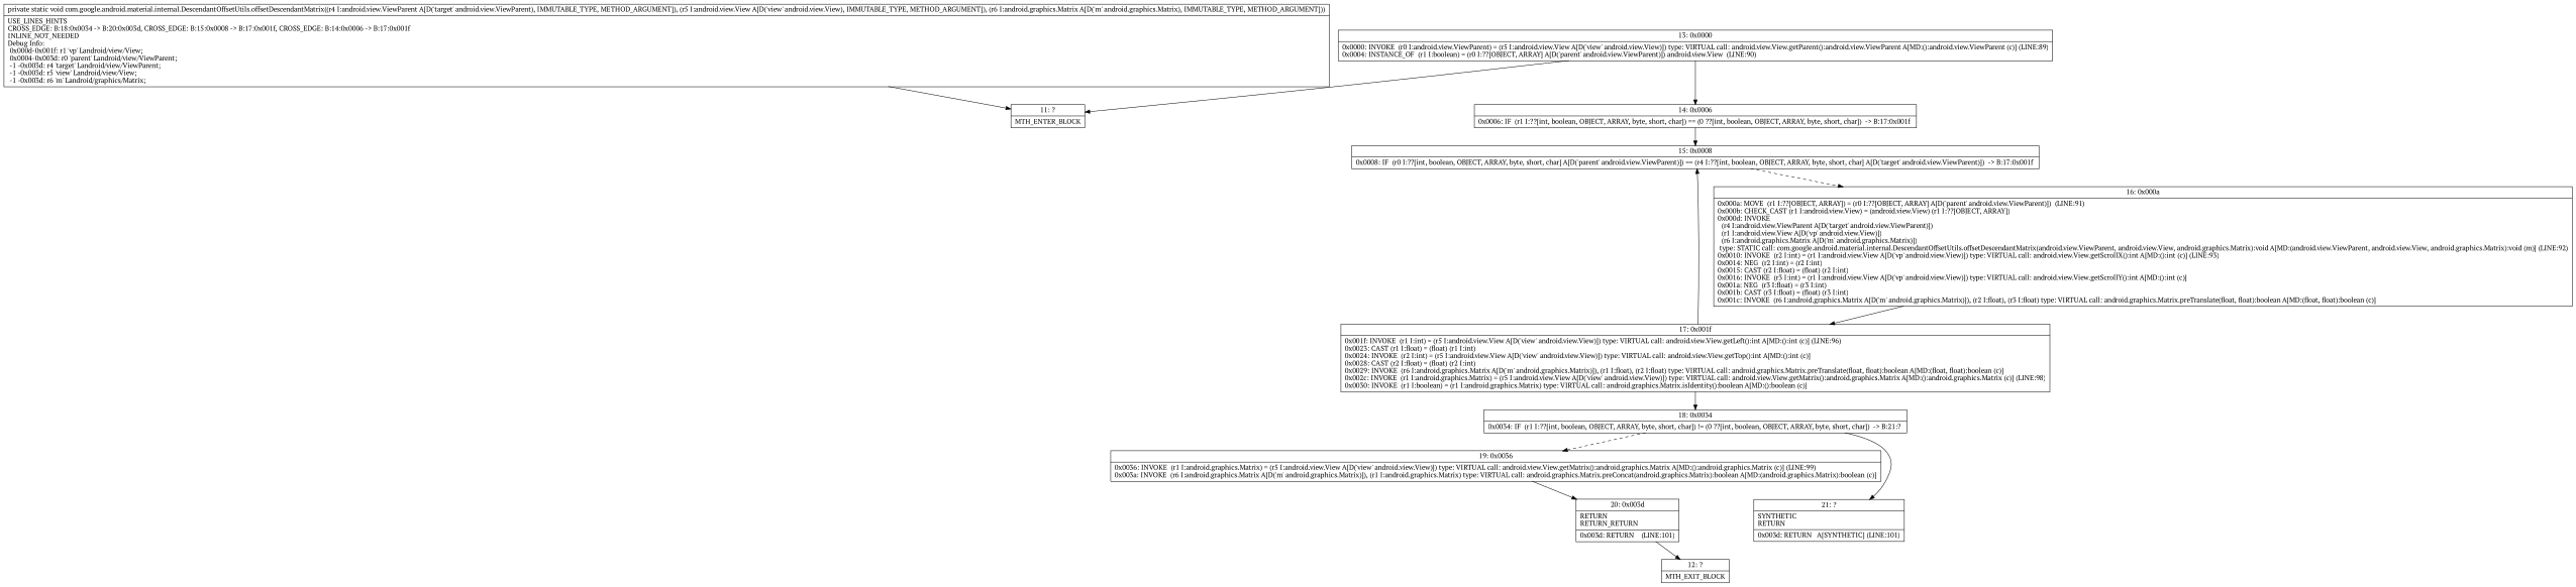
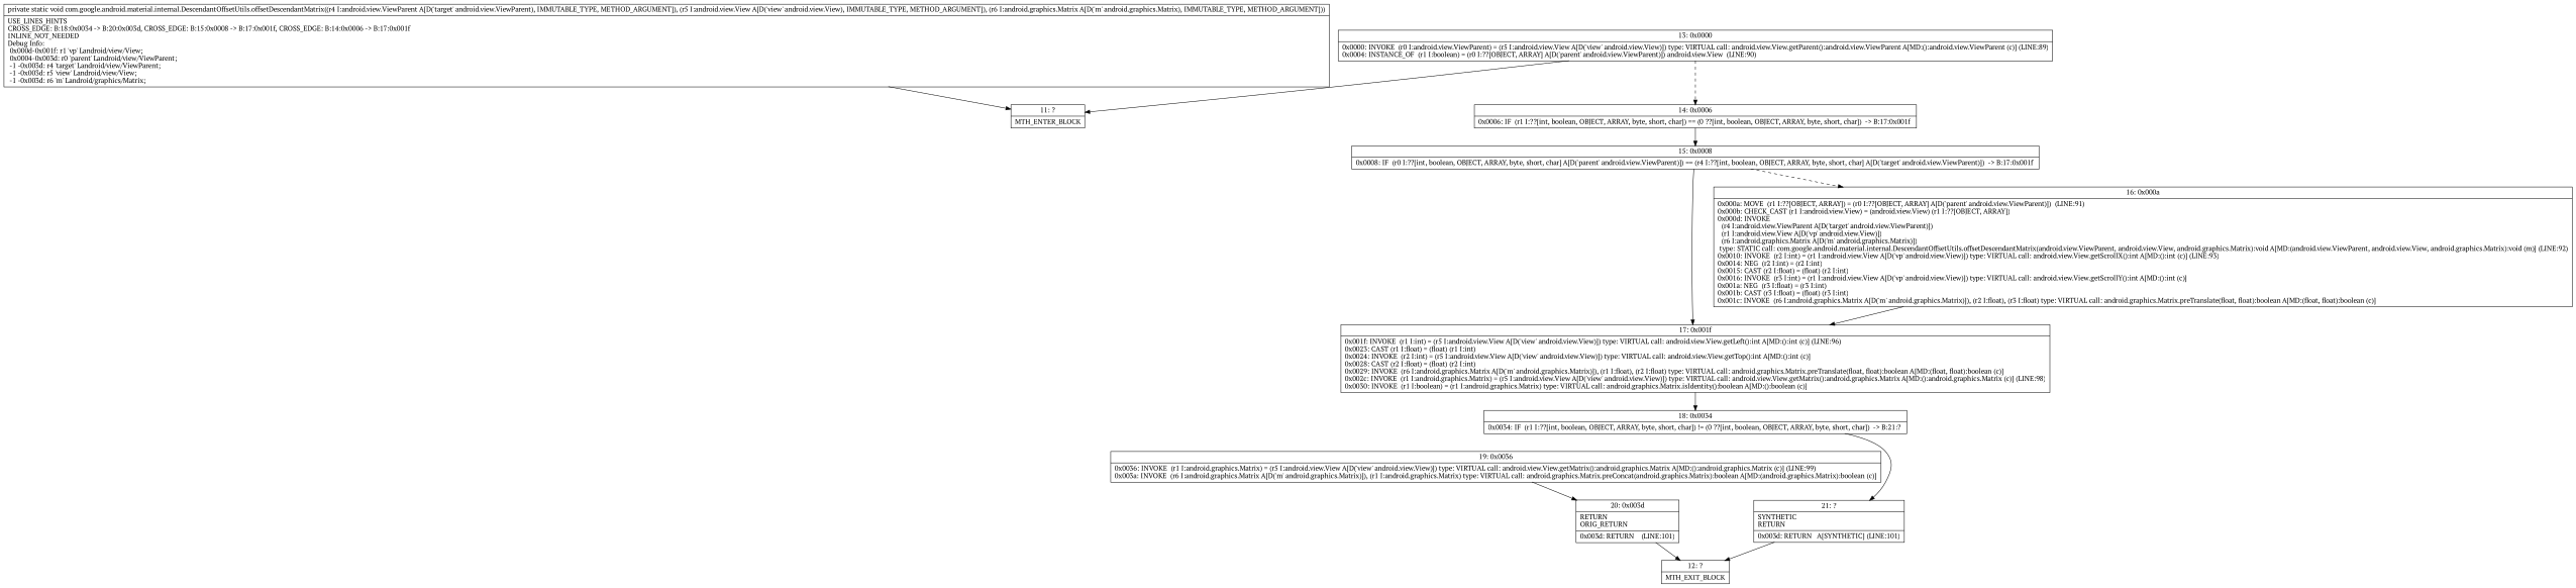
  digraph {
    fontname="PT Serif"
    node [fontname="PT Serif" shape=record]
    edge [fontname="PT Serif"]
    n1 [label="{11\:\ ?|MTH_ENTER_BLOCK\l}"]
    n2 [label="{13\:\ 0x0000|0x0000: INVOKE  (r0 I:android.view.ViewParent) = (r5 I:android.view.View A[D('view' android.view.View)]) type: VIRTUAL call: android.view.View.getParent():android.view.ViewParent A[MD:():android.view.ViewParent (c)] (LINE:89)\l0x0004: INSTANCE_OF  (r1 I:boolean) = (r0 I:??[OBJECT, ARRAY] A[D('parent' android.view.ViewParent)]) android.view.View  (LINE:90)\l}"]
    n3 [label="{14\:\ 0x0006|0x0006: IF  (r1 I:??[int, boolean, OBJECT, ARRAY, byte, short, char]) == (0 ??[int, boolean, OBJECT, ARRAY, byte, short, char])  \-\> B:17:0x001f \l}"]
    n4 [label="{15\:\ 0x0008|0x0008: IF  (r0 I:??[int, boolean, OBJECT, ARRAY, byte, short, char] A[D('parent' android.view.ViewParent)]) == (r4 I:??[int, boolean, OBJECT, ARRAY, byte, short, char] A[D('target' android.view.ViewParent)])  \-\> B:17:0x001f \l}"]
    n5 [label="{17\:\ 0x001f|0x001f: INVOKE  (r1 I:int) = (r5 I:android.view.View A[D('view' android.view.View)]) type: VIRTUAL call: android.view.View.getLeft():int A[MD:():int (c)] (LINE:96)\l0x0023: CAST (r1 I:float) = (float) (r1 I:int) \l0x0024: INVOKE  (r2 I:int) = (r5 I:android.view.View A[D('view' android.view.View)]) type: VIRTUAL call: android.view.View.getTop():int A[MD:():int (c)]\l0x0028: CAST (r2 I:float) = (float) (r2 I:int) \l0x0029: INVOKE  (r6 I:android.graphics.Matrix A[D('m' android.graphics.Matrix)]), (r1 I:float), (r2 I:float) type: VIRTUAL call: android.graphics.Matrix.preTranslate(float, float):boolean A[MD:(float, float):boolean (c)]\l0x002c: INVOKE  (r1 I:android.graphics.Matrix) = (r5 I:android.view.View A[D('view' android.view.View)]) type: VIRTUAL call: android.view.View.getMatrix():android.graphics.Matrix A[MD:():android.graphics.Matrix (c)] (LINE:98)\l0x0030: INVOKE  (r1 I:boolean) = (r1 I:android.graphics.Matrix) type: VIRTUAL call: android.graphics.Matrix.isIdentity():boolean A[MD:():boolean (c)]\l}"]
    n6 [label="{16\:\ 0x000a|0x000a: MOVE  (r1 I:??[OBJECT, ARRAY]) = (r0 I:??[OBJECT, ARRAY] A[D('parent' android.view.ViewParent)])  (LINE:91)\l0x000b: CHECK_CAST (r1 I:android.view.View) = (android.view.View) (r1 I:??[OBJECT, ARRAY]) \l0x000d: INVOKE  \l  (r4 I:android.view.ViewParent A[D('target' android.view.ViewParent)])\l  (r1 I:android.view.View A[D('vp' android.view.View)])\l  (r6 I:android.graphics.Matrix A[D('m' android.graphics.Matrix)])\l type: STATIC call: com.google.android.material.internal.DescendantOffsetUtils.offsetDescendantMatrix(android.view.ViewParent, android.view.View, android.graphics.Matrix):void A[MD:(android.view.ViewParent, android.view.View, android.graphics.Matrix):void (m)] (LINE:92)\l0x0010: INVOKE  (r2 I:int) = (r1 I:android.view.View A[D('vp' android.view.View)]) type: VIRTUAL call: android.view.View.getScrollX():int A[MD:():int (c)] (LINE:93)\l0x0014: NEG  (r2 I:int) = (r2 I:int) \l0x0015: CAST (r2 I:float) = (float) (r2 I:int) \l0x0016: INVOKE  (r3 I:int) = (r1 I:android.view.View A[D('vp' android.view.View)]) type: VIRTUAL call: android.view.View.getScrollY():int A[MD:():int (c)]\l0x001a: NEG  (r3 I:float) = (r3 I:int) \l0x001b: CAST (r3 I:float) = (float) (r3 I:int) \l0x001c: INVOKE  (r6 I:android.graphics.Matrix A[D('m' android.graphics.Matrix)]), (r2 I:float), (r3 I:float) type: VIRTUAL call: android.graphics.Matrix.preTranslate(float, float):boolean A[MD:(float, float):boolean (c)]\l}"]
    n7 [label="{18\:\ 0x0034|0x0034: IF  (r1 I:??[int, boolean, OBJECT, ARRAY, byte, short, char]) != (0 ??[int, boolean, OBJECT, ARRAY, byte, short, char])  \-\> B:21:? \l}"]
    n8 [label="{19\:\ 0x0036|0x0036: INVOKE  (r1 I:android.graphics.Matrix) = (r5 I:android.view.View A[D('view' android.view.View)]) type: VIRTUAL call: android.view.View.getMatrix():android.graphics.Matrix A[MD:():android.graphics.Matrix (c)] (LINE:99)\l0x003a: INVOKE  (r6 I:android.graphics.Matrix A[D('m' android.graphics.Matrix)]), (r1 I:android.graphics.Matrix) type: VIRTUAL call: android.graphics.Matrix.preConcat(android.graphics.Matrix):boolean A[MD:(android.graphics.Matrix):boolean (c)]\l}"]
    n9 [label="{21\:\ ?|SYNTHETIC\lRETURN\l|0x003d: RETURN   A[SYNTHETIC] (LINE:101)\l}"]
-   n10 [label="{20\:\ 0x003d|RETURN\lRETURN_RETURN\l|0x003d: RETURN    (LINE:101)\l}"]
+   n10 [label="{20\:\ 0x003d|RETURN\lORIG_RETURN\l|0x003d: RETURN    (LINE:101)\l}"]
    n11 [label="{12\:\ ?|MTH_EXIT_BLOCK\l}"]
    n12 [label="{private static void com.google.android.material.internal.DescendantOffsetUtils.offsetDescendantMatrix((r4 I:android.view.ViewParent A[D('target' android.view.ViewParent), IMMUTABLE_TYPE, METHOD_ARGUMENT]), (r5 I:android.view.View A[D('view' android.view.View), IMMUTABLE_TYPE, METHOD_ARGUMENT]), (r6 I:android.graphics.Matrix A[D('m' android.graphics.Matrix), IMMUTABLE_TYPE, METHOD_ARGUMENT]))  | USE_LINES_HINTS\lCROSS_EDGE: B:18:0x0034 \-\> B:20:0x003d, CROSS_EDGE: B:15:0x0008 \-\> B:17:0x001f, CROSS_EDGE: B:14:0x0006 \-\> B:17:0x001f\lINLINE_NOT_NEEDED\lDebug Info:\l  0x000d\-0x001f: r1 'vp' Landroid\/view\/View;\l  0x0004\-0x003d: r0 'parent' Landroid\/view\/ViewParent;\l  \-1 \-0x003d: r4 'target' Landroid\/view\/ViewParent;\l  \-1 \-0x003d: r5 'view' Landroid\/view\/View;\l  \-1 \-0x003d: r6 'm' Landroid\/graphics\/Matrix;\l}"]
    n2 -> n1
-   n2 -> n3
+   n2 -> n3 [style=dashed]
    n3 -> n4 [style=solid]
-   n5 -> n4
+   n4 -> n5
    n4 -> n6 [style=dashed]
    n5 -> n7
    n6 -> n5
-   n7 -> n8 [style=dashed]
    n7 -> n9
    n8 -> n10
+   n9 -> n11
    n10 -> n11
    n12 -> n1
  }
